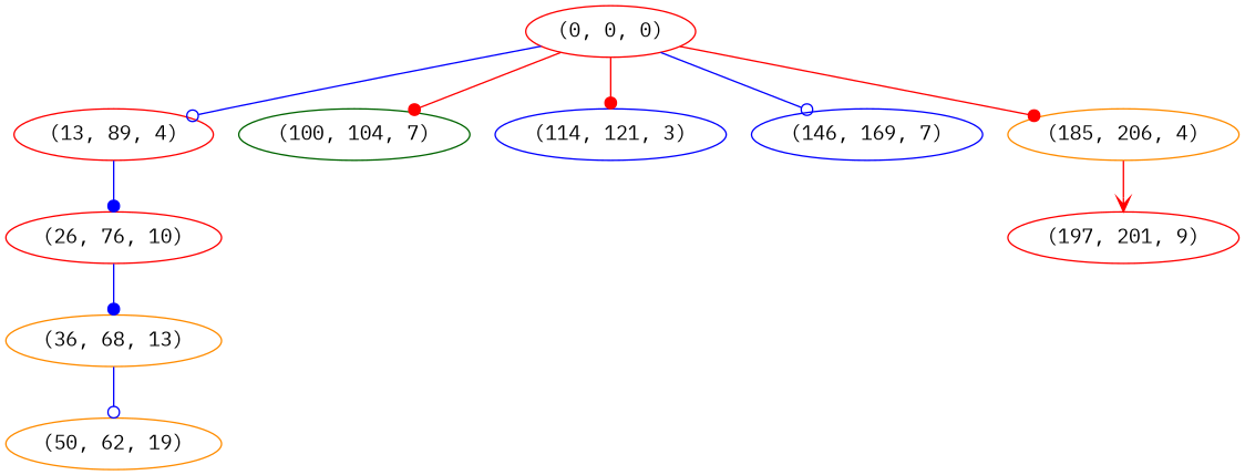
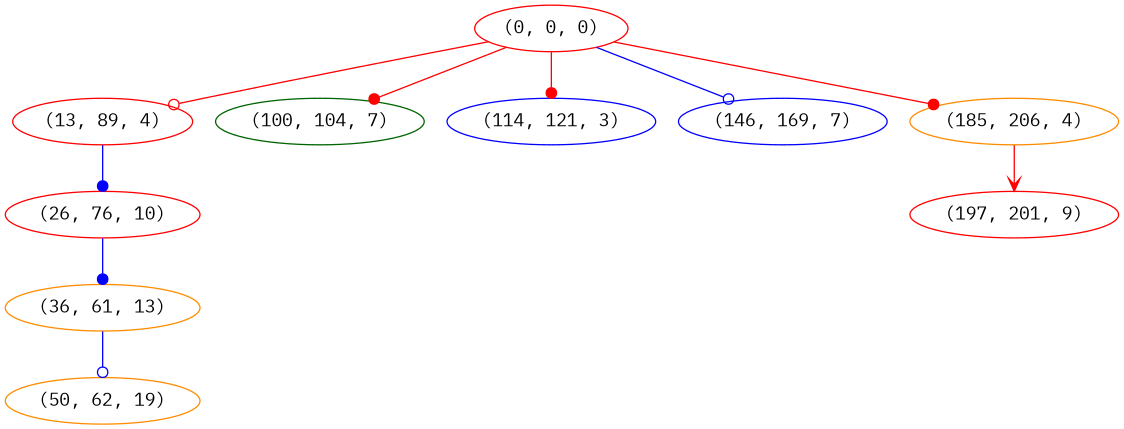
  digraph {
    fontname="IBM Plex Mono"
    node [color=red fontname="IBM Plex Mono"]
    edge [arrowhead=dot color=red fontname="IBM Plex Mono"]
    "(0, 0, 0)"
    "(13, 89, 4)"
    "(100, 104, 7)" [color=darkgreen]
    "(114, 121, 3)" [color=blue]
    "(146, 169, 7)" [color=blue]
    "(185, 206, 4)" [color=darkorange]
    "(26, 76, 10)"
    "(197, 201, 9)"
-   "(36, 68, 13)" [color=darkorange]
+   "(36, 68, 13)" [color=darkorange label="(36, 61, 13)"]
    "(50, 62, 19)" [color=darkorange]
-   "(0, 0, 0)" -> "(13, 89, 4)" [arrowhead=odot color=blue]
+   "(0, 0, 0)" -> "(13, 89, 4)" [arrowhead=odot]
    "(0, 0, 0)" -> "(100, 104, 7)"
    "(0, 0, 0)" -> "(114, 121, 3)"
    "(0, 0, 0)" -> "(146, 169, 7)" [arrowhead=odot color=blue]
    "(0, 0, 0)" -> "(185, 206, 4)"
    "(13, 89, 4)" -> "(26, 76, 10)" [color=blue]
    "(185, 206, 4)" -> "(197, 201, 9)" [arrowhead=vee]
    "(26, 76, 10)" -> "(36, 68, 13)" [color=blue]
    "(36, 68, 13)" -> "(50, 62, 19)" [arrowhead=odot color=blue]
  }
